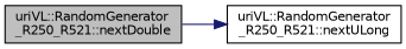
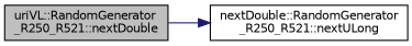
  digraph {
    rankdir=LR
    node [color=black fontname=Helvetica fontsize=10 shape=record style=filled]
    n1 [fillcolor=grey75 fontcolor=black height=0.2 label="uriVL::RandomGenerator\l_R250_R521::nextDouble" width=0.4]
-   n2 [fillcolor=white height=0.2 label="uriVL::RandomGenerator\l_R250_R521::nextULong" width=0.4]
+   n2 [fillcolor=white height=0.2 label="nextDouble::RandomGenerator\l_R250_R521::nextULong" width=0.4]
    n1 -> n2 [color=midnightblue fontname=Helvetica fontsize=10 labelfontname=Helvetica labelfontsize=10 style=solid]
  }
